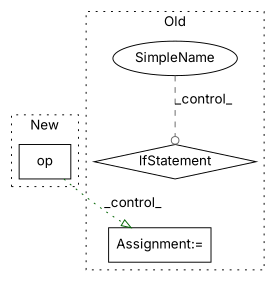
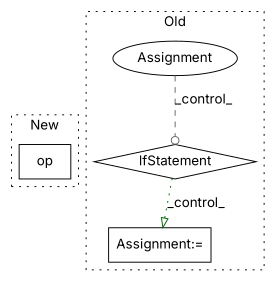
  digraph {
    fontname=Inter
    node [fontname=Inter shape=box]
    edge [fontname=Inter]
    n1 [a=32 l="3,1" label=op s="2848,2939"]
    n2 [a=25 l="4,2" label=IfStatement s="2548,2563" shape=diamond]
    n3 [a=7 l=1 label="Assignment:=" s=2591]
-   n4 [a=42 l=11 label=SimpleName s=2552 shape=ellipse]
+   n4 [a=42 l=11 label=Assignment s=2552 shape=ellipse]
    subgraph cluster_1 {
      label=New
      style=dotted
      n1
    }
    subgraph cluster_2 {
      label=Old
      style=dotted
      n2
      n3
      n4
    }
-   n1 -> n3 [arrowhead=onormal color=darkgreen label=_control_ style=dotted]
+   n2 -> n3 [arrowhead=onormal color=darkgreen label=_control_ style=dotted]
    n4 -> n2 [arrowhead=odot color=gray40 label=_control_ style=dashed]
  }
